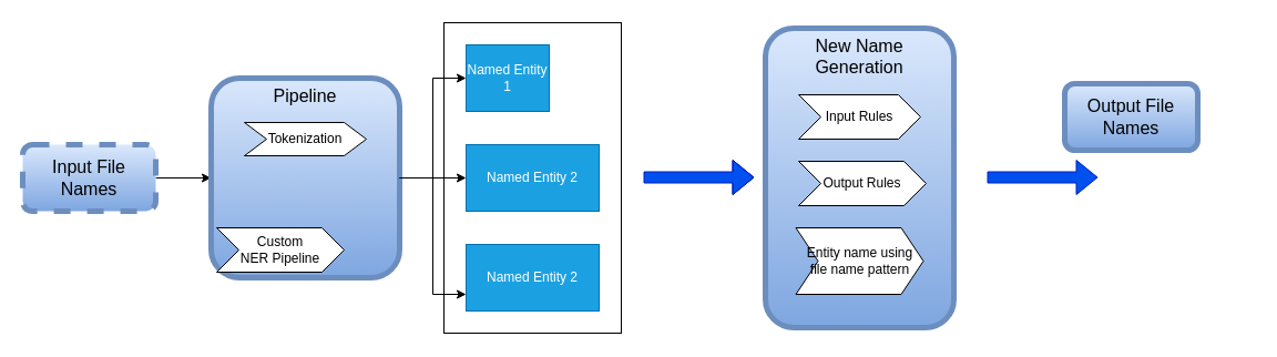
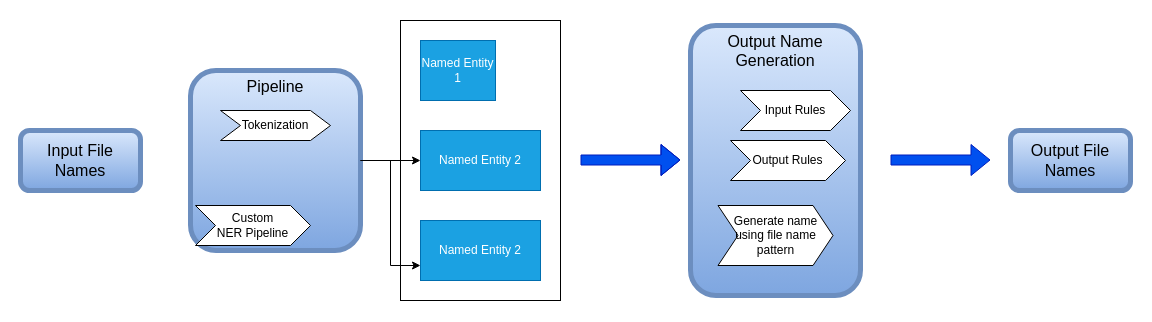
  <mxCell id="0" />
  <mxCell id="1" parent="0" />
- <mxCell id="2" style="edgeStyle=orthogonalEdgeStyle;rounded=0;orthogonalLoop=1;jettySize=auto;html=1;exitX=1;exitY=0.5;exitDx=0;exitDy=0;" parent="1" source="3" target="5" edge="1"><mxGeometry relative="1" as="geometry"><mxPoint x="190" y="160" as="targetPoint" /></mxGeometry></mxCell>
- <mxCell id="3" value="Input File Names" style="rounded=1;whiteSpace=wrap;html=1;fillColor=#dae8fc;gradientColor=#7ea6e0;strokeColor=#6c8ebf;fontSize=16;strokeWidth=5;dashed=1;" parent="1" vertex="1"><mxGeometry x="20" y="130" width="120" height="60" as="geometry" /></mxCell>
+ <mxCell id="3" value="Input File Names" style="rounded=1;whiteSpace=wrap;html=1;fillColor=#dae8fc;gradientColor=#7ea6e0;strokeColor=#6c8ebf;fontSize=16;strokeWidth=5;" parent="1" vertex="1"><mxGeometry x="20" y="130" width="120" height="60" as="geometry" /></mxCell>
  <mxCell id="4" value="" style="group" parent="1" vertex="1" connectable="0"><mxGeometry x="190" y="70" width="170" height="180" as="geometry" /></mxCell>
  <mxCell id="5" value="Pipeline" style="rounded=1;whiteSpace=wrap;html=1;fillColor=#dae8fc;gradientColor=#7ea6e0;strokeColor=#6c8ebf;fontSize=16;strokeWidth=5;verticalAlign=top;" parent="4" vertex="1"><mxGeometry width="170" height="180" as="geometry" /></mxCell>
  <mxCell id="6" value="Tokenization" style="shape=step;perimeter=stepPerimeter;whiteSpace=wrap;html=1;fixedSize=1;" parent="4" vertex="1"><mxGeometry x="30" y="40" width="110" height="30" as="geometry" /></mxCell>
  <mxCell id="7" value="Custom&lt;br&gt;NER Pipeline" style="shape=step;perimeter=stepPerimeter;whiteSpace=wrap;html=1;fixedSize=1;" parent="4" vertex="1"><mxGeometry x="5" y="135" width="115" height="40" as="geometry" /></mxCell>
- <mxCell id="8" style="edgeStyle=orthogonalEdgeStyle;rounded=0;orthogonalLoop=1;jettySize=auto;html=1;exitX=1;exitY=0.5;exitDx=0;exitDy=0;entryX=0;entryY=0.5;entryDx=0;entryDy=0;" parent="1" source="5" target="21" edge="1"><mxGeometry relative="1" as="geometry" /></mxCell>
  <mxCell id="9" style="edgeStyle=orthogonalEdgeStyle;rounded=0;orthogonalLoop=1;jettySize=auto;html=1;exitX=1;exitY=0.5;exitDx=0;exitDy=0;entryX=0;entryY=0.75;entryDx=0;entryDy=0;" parent="1" source="5" target="23" edge="1"><mxGeometry relative="1" as="geometry" /></mxCell>
  <mxCell id="10" style="edgeStyle=orthogonalEdgeStyle;rounded=0;orthogonalLoop=1;jettySize=auto;html=1;exitX=1;exitY=0.5;exitDx=0;exitDy=0;entryX=0;entryY=0.5;entryDx=0;entryDy=0;" parent="1" source="5" target="22" edge="1"><mxGeometry relative="1" as="geometry" /></mxCell>
  <mxCell id="11" value="" style="group" parent="1" vertex="1" connectable="0"><mxGeometry x="690" y="25" width="170" height="270" as="geometry" /></mxCell>
- <mxCell id="12" value="&lt;div&gt;New Name&lt;/div&gt;&lt;div&gt;Generation&lt;/div&gt;" style="rounded=1;whiteSpace=wrap;html=1;fillColor=#dae8fc;gradientColor=#7ea6e0;strokeColor=#6c8ebf;fontSize=16;strokeWidth=5;verticalAlign=top;" parent="11" vertex="1"><mxGeometry width="170" height="270" as="geometry" /></mxCell>
- <mxCell id="13" value="Input Rules" style="shape=step;perimeter=stepPerimeter;whiteSpace=wrap;html=1;fixedSize=1;" parent="11" vertex="1"><mxGeometry x="30" y="60" width="110" height="40" as="geometry" /></mxCell>
- <mxCell id="14" value="Output Rules" style="shape=step;perimeter=stepPerimeter;whiteSpace=wrap;html=1;fixedSize=1;" parent="11" vertex="1"><mxGeometry x="30" y="120" width="115" height="40" as="geometry" /></mxCell>
- <mxCell id="15" value="Entity name using file name pattern" style="shape=step;perimeter=stepPerimeter;whiteSpace=wrap;html=1;fixedSize=1;" parent="11" vertex="1"><mxGeometry x="27.5" y="180" width="115" height="60" as="geometry" /></mxCell>
- <mxCell id="16" value="Output File Names" style="rounded=1;whiteSpace=wrap;html=1;fillColor=#dae8fc;gradientColor=#7ea6e0;strokeColor=#6c8ebf;fontSize=16;strokeWidth=5;" parent="1" vertex="1"><mxGeometry x="960" y="75" width="120" height="60" as="geometry" /></mxCell>
+ <mxCell id="12" value="&lt;div&gt;Output Name&lt;/div&gt;&lt;div&gt;Generation&lt;/div&gt;" style="rounded=1;whiteSpace=wrap;html=1;fillColor=#dae8fc;gradientColor=#7ea6e0;strokeColor=#6c8ebf;fontSize=16;strokeWidth=5;verticalAlign=top;" parent="11" vertex="1"><mxGeometry width="170" height="270" as="geometry" /></mxCell>
+ <mxCell id="13" value="Input Rules" style="shape=step;perimeter=stepPerimeter;whiteSpace=wrap;html=1;fixedSize=1;" parent="11" vertex="1"><mxGeometry x="50" y="65" width="110" height="40" as="geometry" /></mxCell>
+ <mxCell id="14" value="Output Rules" style="shape=step;perimeter=stepPerimeter;whiteSpace=wrap;html=1;fixedSize=1;" parent="11" vertex="1"><mxGeometry x="40" y="115" width="115" height="40" as="geometry" /></mxCell>
+ <mxCell id="15" value="Generate name using file name pattern" style="shape=step;perimeter=stepPerimeter;whiteSpace=wrap;html=1;fixedSize=1;" parent="11" vertex="1"><mxGeometry x="27.5" y="180" width="115" height="60" as="geometry" /></mxCell>
+ <mxCell id="16" value="Output File Names" style="rounded=1;whiteSpace=wrap;html=1;fillColor=#dae8fc;gradientColor=#7ea6e0;strokeColor=#6c8ebf;fontSize=16;strokeWidth=5;" parent="1" vertex="1"><mxGeometry x="1010" y="130" width="120" height="60" as="geometry" /></mxCell>
  <mxCell id="17" value="" style="shape=flexArrow;endArrow=classic;html=1;rounded=0;fillColor=#0050ef;strokeColor=#001DBC;" parent="1" edge="1"><mxGeometry width="50" height="50" relative="1" as="geometry"><mxPoint x="580" y="159.5" as="sourcePoint" /><mxPoint x="680" y="159.5" as="targetPoint" /><Array as="points"><mxPoint x="660" y="159.5" /></Array></mxGeometry></mxCell>
  <mxCell id="18" value="" style="shape=flexArrow;endArrow=classic;html=1;rounded=0;fillColor=#0050ef;strokeColor=#001DBC;" parent="1" edge="1"><mxGeometry width="50" height="50" relative="1" as="geometry"><mxPoint x="890" y="159.5" as="sourcePoint" /><mxPoint x="990" y="159.5" as="targetPoint" /></mxGeometry></mxCell>
  <mxCell id="19" value="" style="group" parent="1" vertex="1" connectable="0"><mxGeometry x="400" y="20" width="160" height="280" as="geometry" /></mxCell>
  <mxCell id="20" value="" style="rounded=0;whiteSpace=wrap;html=1;fillColor=none;" parent="19" vertex="1"><mxGeometry width="160" height="280" as="geometry" /></mxCell>
  <mxCell id="21" value="Named Entity 1" style="rounded=0;whiteSpace=wrap;html=1;fillColor=#1ba1e2;fontColor=#ffffff;strokeColor=#006EAF;" parent="19" vertex="1"><mxGeometry x="20" y="20" width="75" height="60" as="geometry" /></mxCell>
  <mxCell id="22" value="Named Entity 2" style="rounded=0;whiteSpace=wrap;html=1;fillColor=#1ba1e2;fontColor=#ffffff;strokeColor=#006EAF;" parent="19" vertex="1"><mxGeometry x="20" y="110" width="120" height="60" as="geometry" /></mxCell>
  <mxCell id="23" value="Named Entity 2" style="rounded=0;whiteSpace=wrap;html=1;fillColor=#1ba1e2;fontColor=#ffffff;strokeColor=#006EAF;" parent="19" vertex="1"><mxGeometry x="20" y="200" width="120" height="60" as="geometry" /></mxCell>
